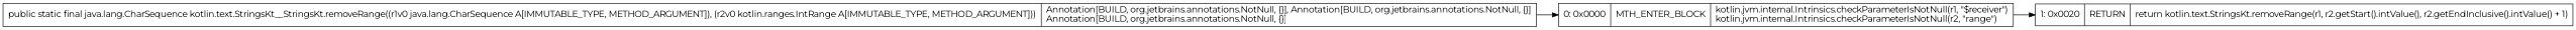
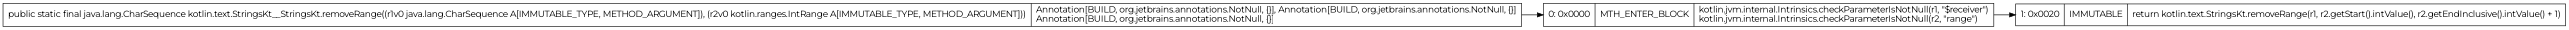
  digraph {
    rankdir=LR
    fontname=Montserrat
    node [shape=record fontname=Montserrat]
    edge [fontname=Montserrat]
    n1 [label="{0\:\ 0x0000|MTH_ENTER_BLOCK\l|kotlin.jvm.internal.Intrinsics.checkParameterIsNotNull(r1, \"$receiver\")\lkotlin.jvm.internal.Intrinsics.checkParameterIsNotNull(r2, \"range\")\l}"]
-   n2 [label="{1\:\ 0x0020|RETURN\l|return kotlin.text.StringsKt.removeRange(r1, r2.getStart().intValue(), r2.getEndInclusive().intValue() + 1)\l}"]
+   n2 [label="{1\:\ 0x0020|IMMUTABLE\l|return kotlin.text.StringsKt.removeRange(r1, r2.getStart().intValue(), r2.getEndInclusive().intValue() + 1)\l}"]
    n3 [label="{public static final java.lang.CharSequence kotlin.text.StringsKt__StringsKt.removeRange((r1v0 java.lang.CharSequence A[IMMUTABLE_TYPE, METHOD_ARGUMENT]), (r2v0 kotlin.ranges.IntRange A[IMMUTABLE_TYPE, METHOD_ARGUMENT]))  | Annotation[BUILD, org.jetbrains.annotations.NotNull, \{\}], Annotation[BUILD, org.jetbrains.annotations.NotNull, \{\}]\lAnnotation[BUILD, org.jetbrains.annotations.NotNull, \{\}]\l}"]
    n1 -> n2
    n3 -> n1
  }
